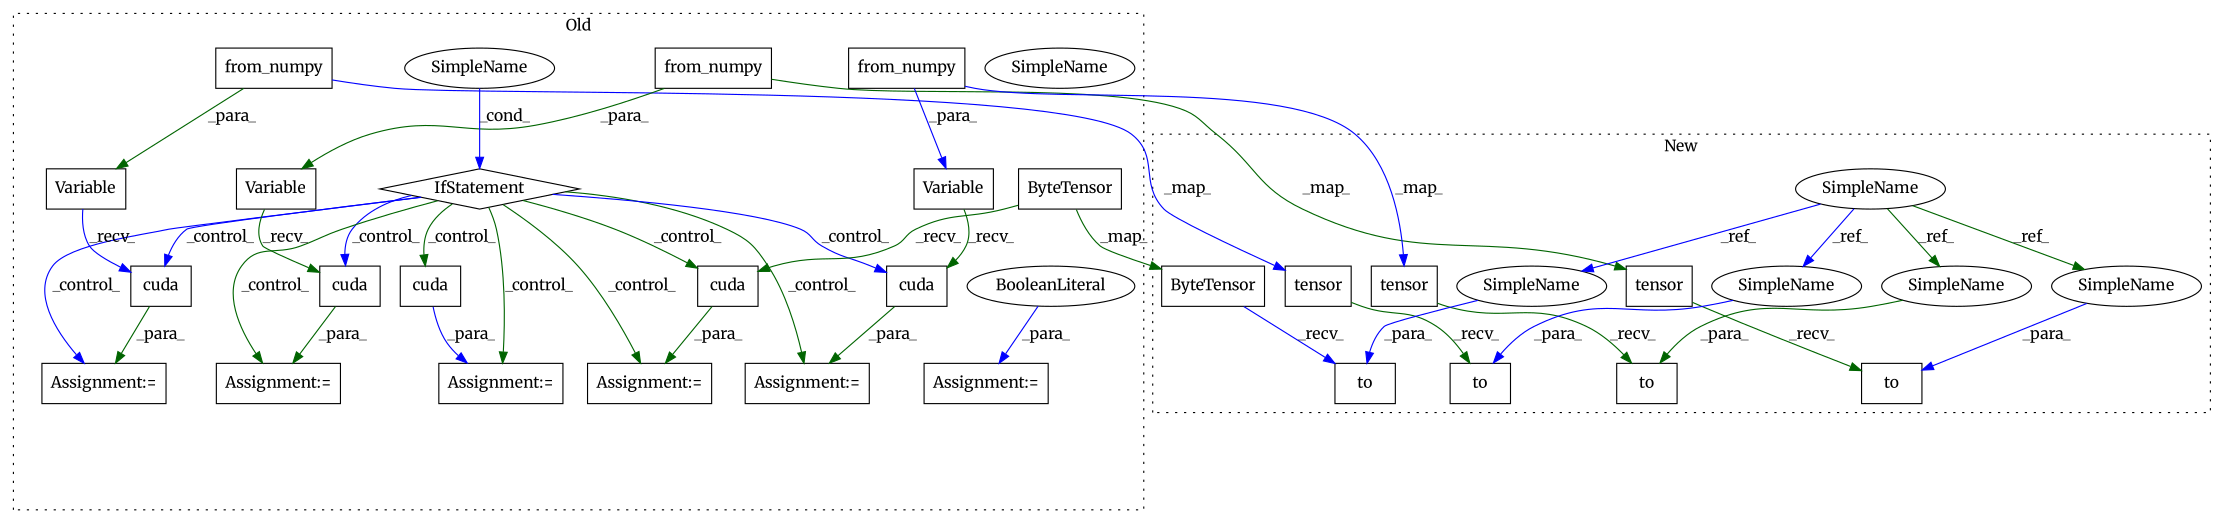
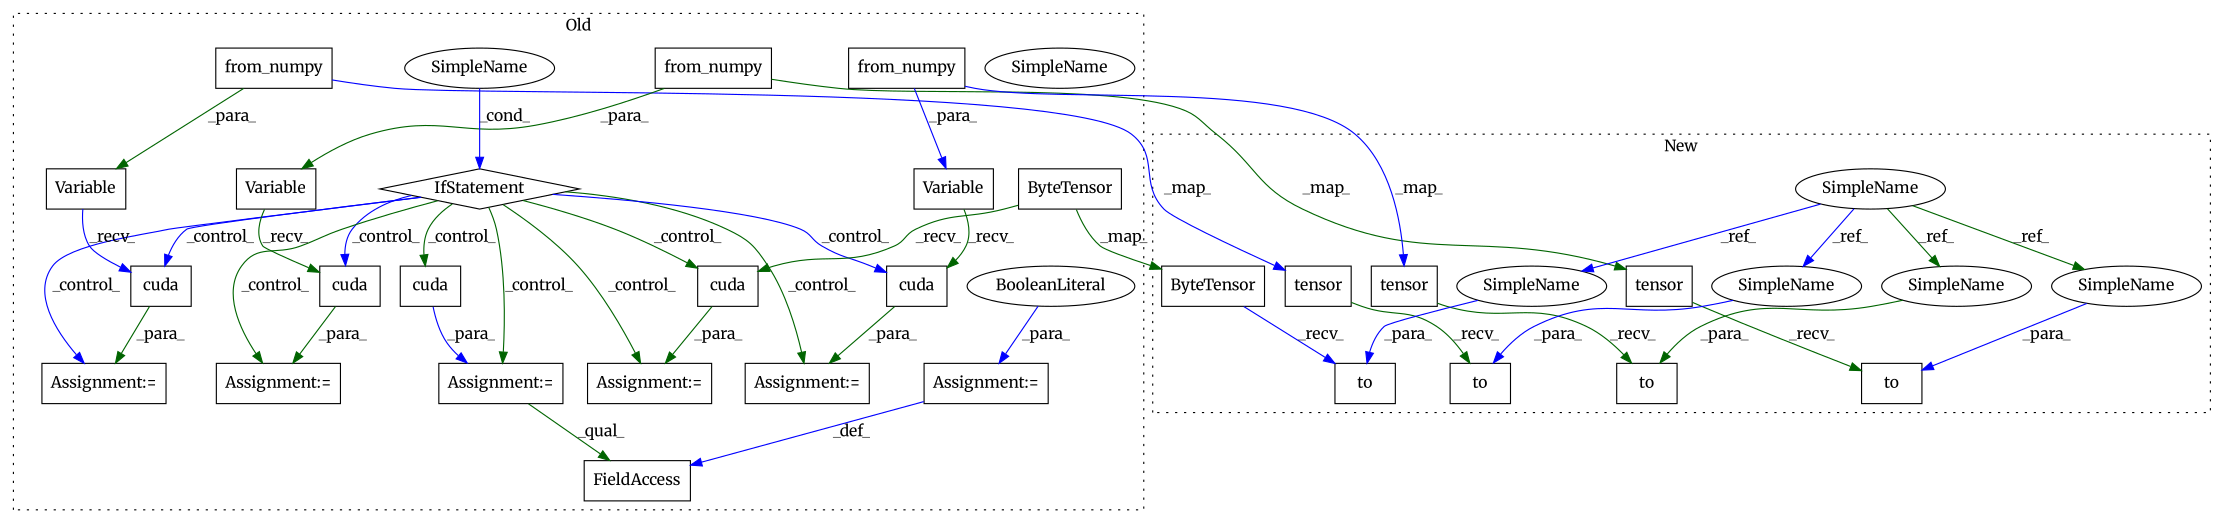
  digraph {
    fontname=Merriweather
    node [a=32 l=6 s=4964 shape=box fontname=Merriweather]
    edge [color=darkgreen fontname=Merriweather]
    n1 [l="9,1" label=Variable s="4829,4863"]
    n2 [a=7 l=1 label="Assignment:=" s=5061]
    n3 [a=25 l="4,2" label=IfStatement s="4960,4968" shape=diamond]
    n4 [label=cuda s=5072]
    n5 [a=42 l=4 label=SimpleName shape=ellipse]
    n6 [label=cuda s=4996]
    n7 [a=7 l=1 label="Assignment:=" s=4986]
    n8 [label=cuda s=5038]
    n9 [a=7 l=1 label="Assignment:=" s=5023]
    n10 [l="9,1" label=Variable s="4715,4748"]
    n11 [label=cuda s=5106]
    n12 [a=7 l=1 label="Assignment:=" s=5095]
    n13 [l="9,1" label=Variable s="4880,4914"]
    n14 [l="11,1" label=from_numpy s="4730,4747"]
    n15 [l="11,1" label=from_numpy s="4895,4913"]
    n16 [l="11,1" label=from_numpy s="4844,4862"]
    n17 [label=cuda s=5140]
    n18 [a=7 l=1 label="Assignment:=" s=5129]
+   n19 [a=22 l=26 label=FieldAccess s=5435]
    n20 [l="11,1" label=ByteTensor s="4937,4953"]
    n21 [a=7 l=1 label="Assignment:=" s=5461]
    n22 [a=9 l=5 label=BooleanLiteral s=5462 shape=ellipse]
    n23 [a=42 l=4 label=SimpleName shape=ellipse]
    n24 [l="3,1" label=to s="4582,4591"]
    n25 [a=42 label=SimpleName s=4048 shape=ellipse]
    n26 [l="3,1" label=to s="4734,4743"]
    n27 [l="7,1" label=tensor s="4567,4580"]
    n28 [l="3,1" label=to s="4686,4695"]
    n29 [l="7,1" label=tensor s="4718,4732"]
    n30 [l="3,1" label=to s="4784,4793"]
    n31 [l="7,1" label=tensor s="4670,4684"]
    n32 [l="11,1" label=ByteTensor s="4766,4782"]
    n33 [a=42 label=SimpleName s=4585 shape=ellipse]
    n34 [a=42 label=SimpleName s=4787 shape=ellipse]
    n35 [a=42 label=SimpleName s=4689 shape=ellipse]
    n36 [a=42 label=SimpleName s=4737 shape=ellipse]
    subgraph cluster_1 {
      label=Old
      style=dotted
      n1
      n2
      n3
      n4
      n5
      n6
      n7
      n8
      n9
      n10
      n11
      n12
      n13
      n14
      n15
      n16
      n17
      n18
+     n19
      n20
      n21
      n22
      n23
    }
    subgraph cluster_2 {
      label=New
      style=dotted
      n24
      n25
      n26
      n27
      n28
      n29
      n30
      n31
      n32
      n33
      n34
      n35
      n36
    }
    n1 -> n4 [label=_recv_]
    n3 -> n2 [label=_control_]
    n3 -> n4 [label=_control_ color=blue]
    n3 -> n6 [label=_control_ color=blue]
    n3 -> n7 [label=_control_ color=blue]
    n3 -> n8 [label=_control_]
    n3 -> n9 [label=_control_]
    n3 -> n11 [label=_control_ color=blue]
    n3 -> n12 [label=_control_]
    n3 -> n17 [label=_control_]
    n3 -> n18 [label=_control_]
    n4 -> n2 [label=_para_]
    n6 -> n7 [label=_para_]
    n8 -> n9 [label=_para_ color=blue]
+   n9 -> n19 [label=_qual_]
    n10 -> n6 [label=_recv_ color=blue]
    n11 -> n12 [label=_para_]
    n13 -> n11 [label=_recv_]
    n14 -> n10 [label=_para_]
    n14 -> n27 [label=_map_ color=blue]
    n15 -> n13 [label=_para_]
    n15 -> n29 [label=_map_]
    n16 -> n1 [label=_para_ color=blue]
    n16 -> n31 [label=_map_ color=blue]
    n17 -> n18 [label=_para_]
    n20 -> n17 [label=_recv_]
    n20 -> n32 [label=_map_]
+   n21 -> n19 [label=_def_ color=blue]
    n22 -> n21 [label=_para_ color=blue]
    n23 -> n3 [label=_cond_ color=blue]
    n25 -> n33 [label=_ref_ color=blue]
    n25 -> n34 [label=_ref_ color=blue]
    n25 -> n35 [label=_ref_]
    n25 -> n36 [label=_ref_]
    n27 -> n24 [label=_recv_]
    n29 -> n26 [label=_recv_]
    n31 -> n28 [label=_recv_]
    n32 -> n30 [label=_recv_ color=blue]
    n33 -> n24 [label=_para_ color=blue]
    n34 -> n30 [label=_para_ color=blue]
    n35 -> n28 [label=_para_]
    n36 -> n26 [label=_para_ color=blue]
  }
